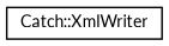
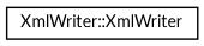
  digraph {
    rankdir=LR
    fontname=Lato
-   n1 [color=black fillcolor=white fontname=Lato fontsize=10 height=0.2 label="Catch::XmlWriter" shape=record style=filled width=0.4]
+   n1 [color=black fillcolor=white fontname=Lato fontsize=10 height=0.2 label="XmlWriter::XmlWriter" shape=record style=filled width=0.4]
  }
